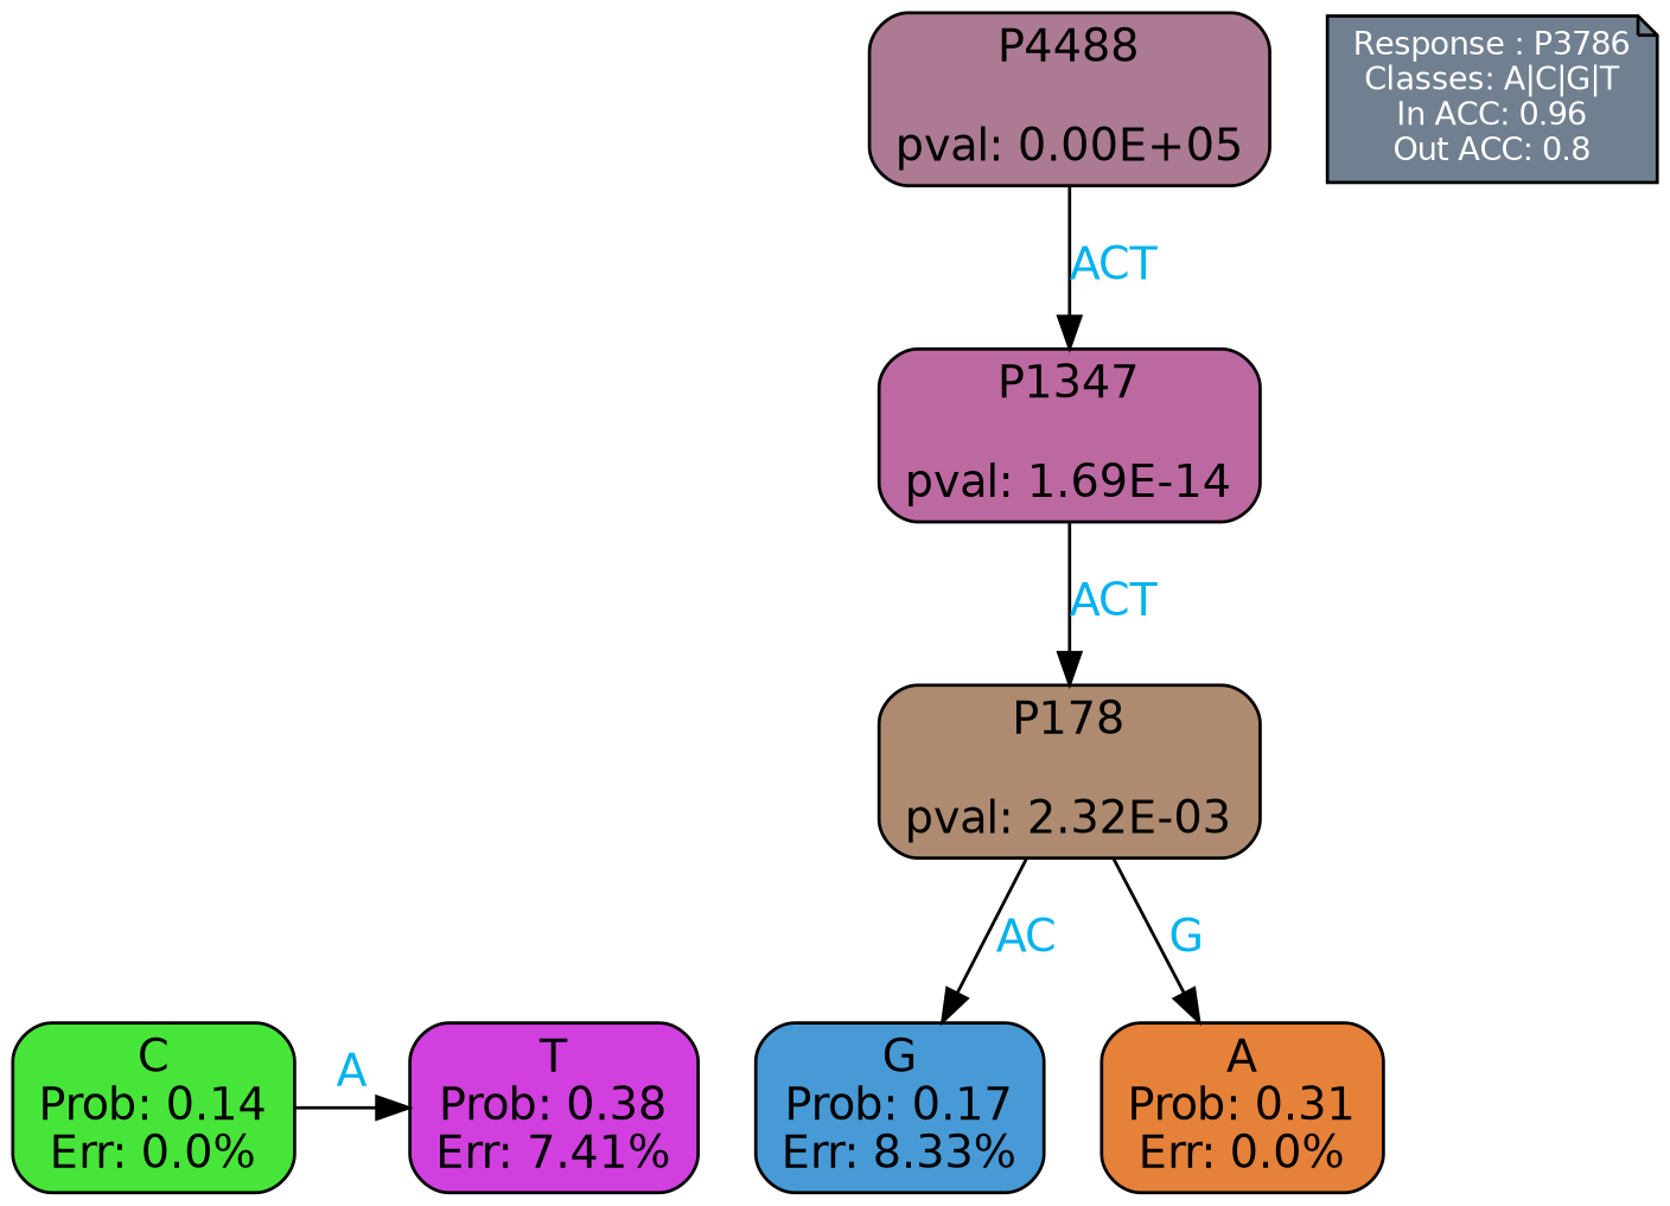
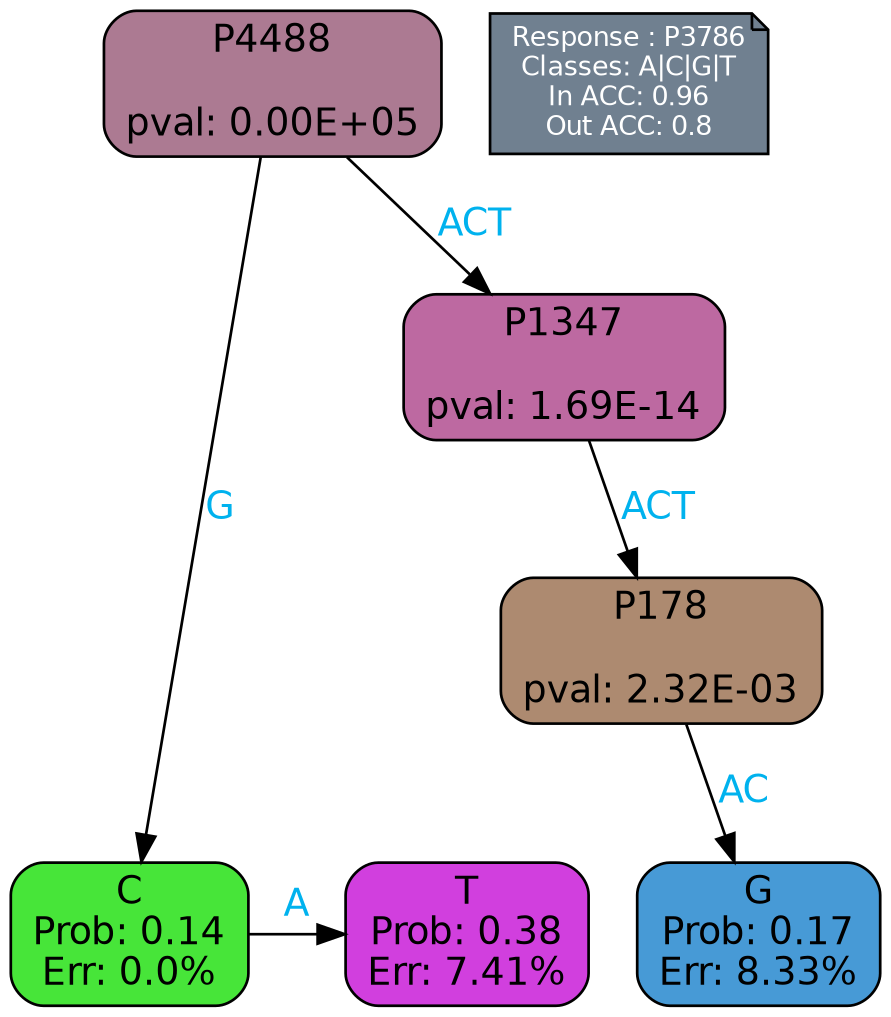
  digraph {
    ranksep=equally
    splines=polylines
    node [color=black fontname=helvetica shape=box style="filled, rounded"]
    edge [fontcolor=deepskyblue2 fontname=helvetica]
    n1 [fillcolor="#d13fde" label="T\nProb: 0.38\nErr: 7.41%"]
    n2 [fillcolor="#479ad6" label="G\nProb: 0.17\nErr: 8.33%"]
-   n3 [fillcolor="#e58139" label="A\nProb: 0.31\nErr: 0.0%"]
    n4 [fillcolor="#47e539" label="C\nProb: 0.14\nErr: 0.0%"]
    n5 [align=left fillcolor=slategray fontcolor=white fontsize=10 label="Response : P3786\nClasses: A|C|G|T\nIn ACC: 0.96\nOut ACC: 0.8\n" shape=note style=filled]
    n6 [fillcolor="#ac7a92" label="P4488\n\npval: 0.00E+05"]
    n7 [fillcolor="#bd69a1" label="P1347\n\npval: 1.69E-14"]
    n8 [fillcolor="#ad8a70" label="P178\n\npval: 2.32E-03"]
    subgraph sub_1 {
      rank=same
      n1
      n2
-     n3
      n4
    }
    subgraph sub_2 {
      rank=same
      n5
      n6
    }
    n4 -> n1 [label=A]
+   n6 -> n4 [label=G]
    n6 -> n7 [label=ACT]
    n7 -> n8 [label=ACT]
    n8 -> n2 [label=AC]
-   n8 -> n3 [label=G]
  }
